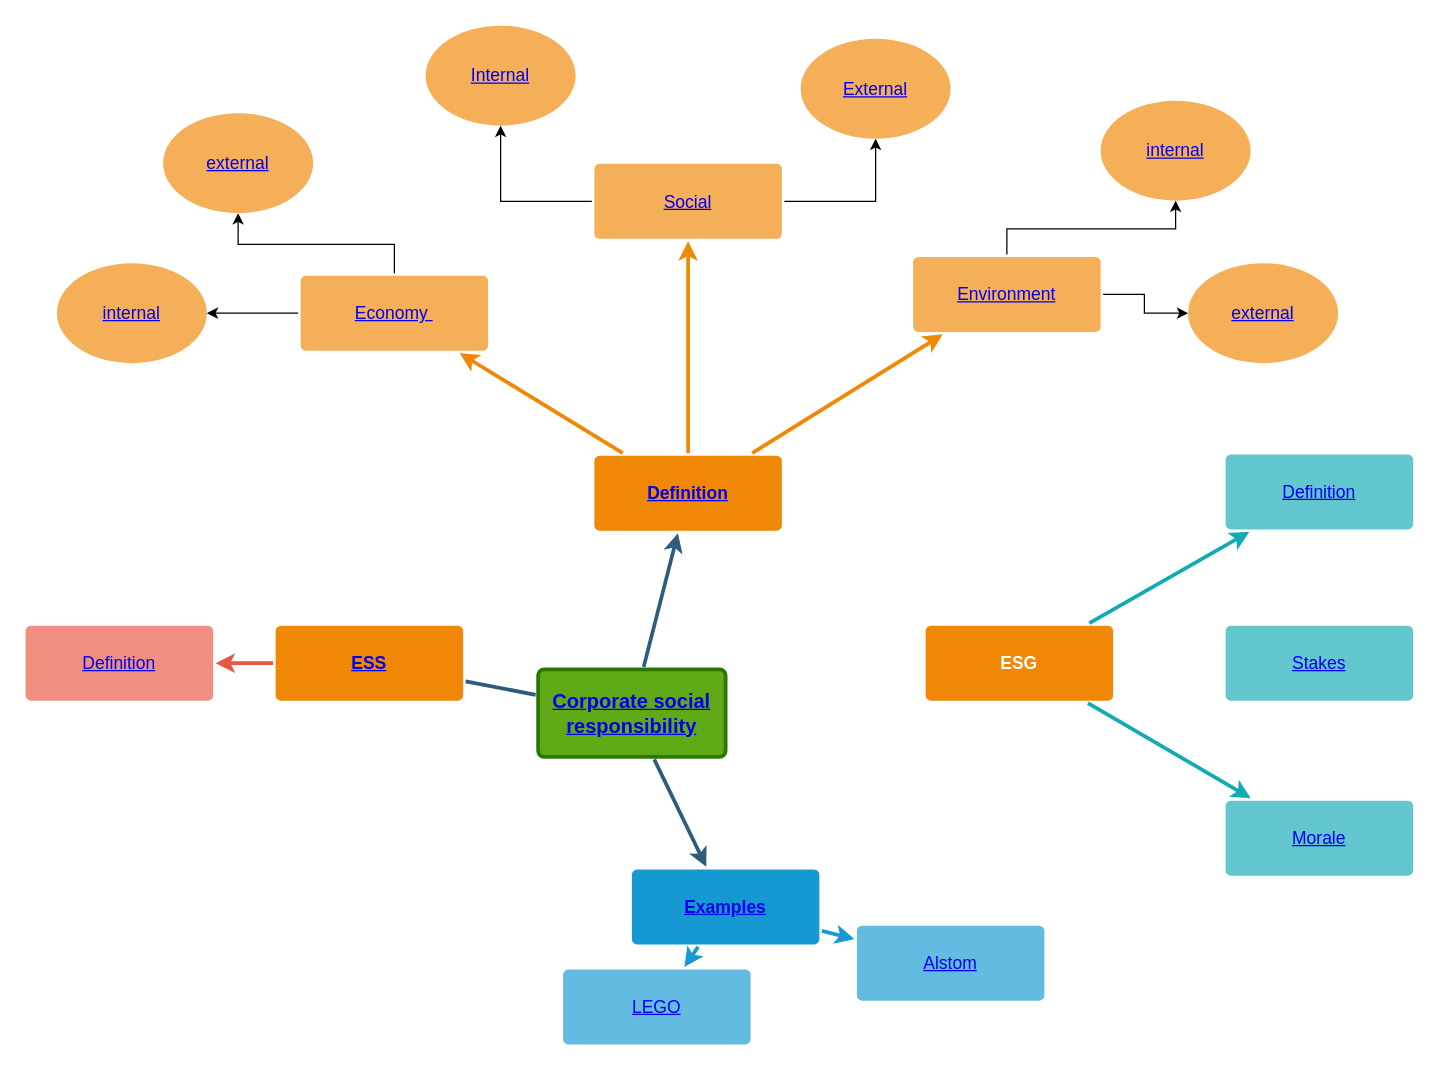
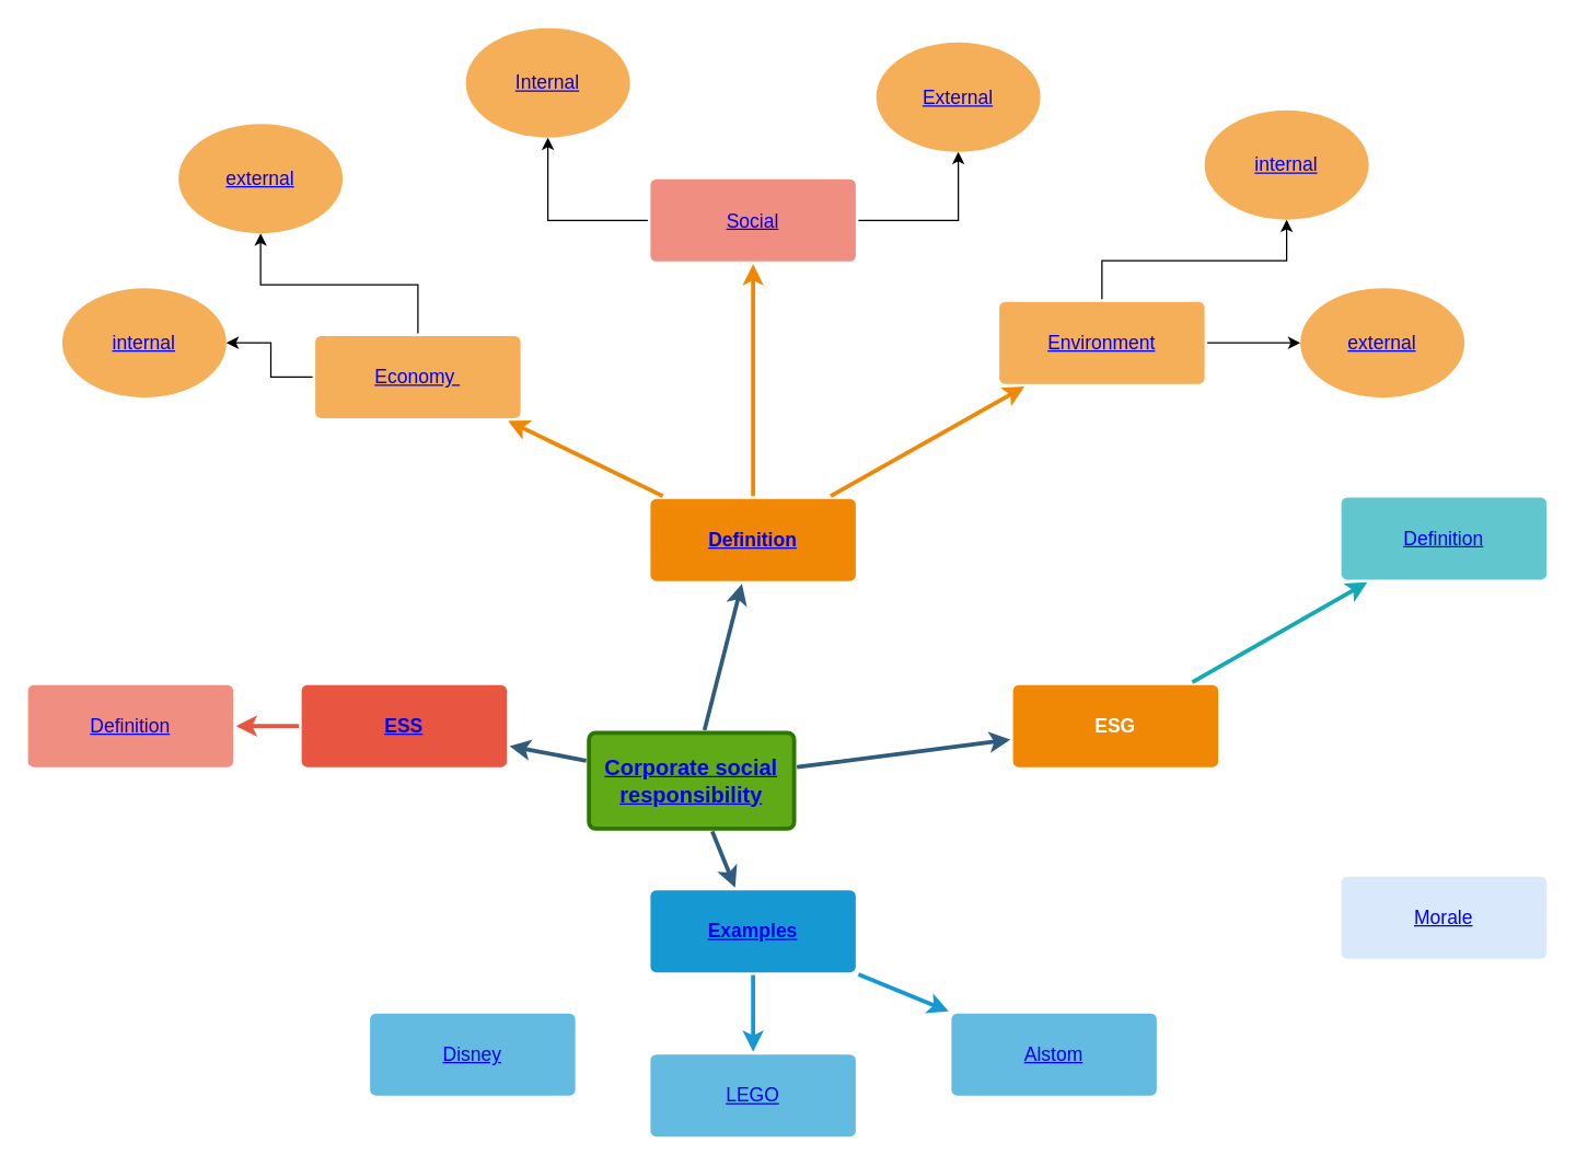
  <mxCell id="0" />
  <mxCell id="1" parent="0" />
  <mxCell id="2" value="" style="edgeStyle=none;rounded=0;jumpStyle=none;html=1;shadow=0;labelBackgroundColor=none;startArrow=none;startFill=0;endArrow=classic;endFill=1;jettySize=auto;orthogonalLoop=1;strokeColor=#2F5B7C;strokeWidth=3;fontFamily=Helvetica;fontSize=16;fontColor=#23445D;spacing=5;" parent="1" source="6" target="16" edge="1"><mxGeometry relative="1" as="geometry" /></mxCell>
+ <mxCell id="3" value="" style="edgeStyle=none;rounded=0;jumpStyle=none;html=1;shadow=0;labelBackgroundColor=none;startArrow=none;startFill=0;endArrow=classic;endFill=1;jettySize=auto;orthogonalLoop=1;strokeColor=#2F5B7C;strokeWidth=3;fontFamily=Helvetica;fontSize=16;fontColor=#23445D;spacing=5;" parent="1" source="6" target="29" edge="1"><mxGeometry relative="1" as="geometry" /></mxCell>
  <mxCell id="4" value="" style="edgeStyle=none;rounded=0;jumpStyle=none;html=1;shadow=0;labelBackgroundColor=none;startArrow=none;startFill=0;endArrow=classic;endFill=1;jettySize=auto;orthogonalLoop=1;strokeColor=#2F5B7C;strokeWidth=3;fontFamily=Helvetica;fontSize=16;fontColor=#23445D;spacing=5;" parent="1" source="6" target="12" edge="1"><mxGeometry relative="1" as="geometry" /></mxCell>
- <mxCell id="5" value="" style="edgeStyle=none;rounded=0;jumpStyle=none;html=1;shadow=0;labelBackgroundColor=none;startArrow=none;startFill=0;endArrow=none;endFill=1;jettySize=auto;orthogonalLoop=1;strokeColor=#2F5B7C;strokeWidth=3;fontFamily=Helvetica;fontSize=16;fontColor=#23445D;spacing=5;" parent="1" source="6" target="8" edge="1"><mxGeometry relative="1" as="geometry" /></mxCell>
+ <mxCell id="5" value="" style="edgeStyle=none;rounded=0;jumpStyle=none;html=1;shadow=0;labelBackgroundColor=none;startArrow=none;startFill=0;endArrow=classic;endFill=1;jettySize=auto;orthogonalLoop=1;strokeColor=#2F5B7C;strokeWidth=3;fontFamily=Helvetica;fontSize=16;fontColor=#23445D;spacing=5;" parent="1" source="6" target="8" edge="1"><mxGeometry relative="1" as="geometry" /></mxCell>
  <mxCell id="6" value="&lt;a href=&quot;https://www.youtube.com/watch?v=1bpf_sHebLI&quot;&gt;Corporate social responsibility&lt;/a&gt;" style="rounded=1;whiteSpace=wrap;html=1;shadow=0;labelBackgroundColor=none;strokeWidth=3;fontFamily=Helvetica;fontSize=16;align=center;fontStyle=1;spacing=5;arcSize=7;perimeterSpacing=2;fillColor=#60a917;strokeColor=#2D7600;fontColor=#ffffff;" parent="1" vertex="1"><mxGeometry x="430" y="535" width="150" height="70" as="geometry" /></mxCell>
  <mxCell id="7" value="" style="edgeStyle=none;rounded=1;jumpStyle=none;html=1;shadow=0;labelBackgroundColor=none;startArrow=none;startFill=0;jettySize=auto;orthogonalLoop=1;strokeColor=#E85642;strokeWidth=3;fontFamily=Helvetica;fontSize=14;fontColor=#FFFFFF;spacing=5;fontStyle=1;fillColor=#b0e3e6;" parent="1" source="8" target="9" edge="1"><mxGeometry relative="1" as="geometry" /></mxCell>
- <mxCell id="8" value="&lt;a href=&quot;https://miro.medium.com/max/875/1*vMOtzLNhi9uJQg6fSVUwoQ.jpeg&quot;&gt;ESS&lt;/a&gt;" style="rounded=1;whiteSpace=wrap;html=1;shadow=0;labelBackgroundColor=none;strokeColor=none;strokeWidth=3;fillColor=#f08705;fontFamily=Helvetica;fontSize=14;fontColor=#FFFFFF;align=center;spacing=5;fontStyle=1;arcSize=7;perimeterSpacing=2;" parent="1" vertex="1"><mxGeometry x="220" y="500" width="150" height="60" as="geometry" /></mxCell>
+ <mxCell id="8" value="&lt;a href=&quot;https://miro.medium.com/max/875/1*vMOtzLNhi9uJQg6fSVUwoQ.jpeg&quot;&gt;ESS&lt;/a&gt;" style="rounded=1;whiteSpace=wrap;html=1;shadow=0;labelBackgroundColor=none;strokeColor=none;strokeWidth=3;fillColor=#e85642;fontFamily=Helvetica;fontSize=14;fontColor=#FFFFFF;align=center;spacing=5;fontStyle=1;arcSize=7;perimeterSpacing=2;" parent="1" vertex="1"><mxGeometry x="220" y="500" width="150" height="60" as="geometry" /></mxCell>
  <mxCell id="9" value="&lt;a href=&quot;https://technologyatwork.itcilo.org/wp-content/uploads/2018/02/table_1.png&quot;&gt;Definition&lt;/a&gt;" style="rounded=1;whiteSpace=wrap;html=1;shadow=0;labelBackgroundColor=none;strokeColor=none;strokeWidth=3;fillColor=#f08e81;fontFamily=Helvetica;fontSize=14;fontColor=#FFFFFF;align=center;spacing=5;fontStyle=0;arcSize=7;perimeterSpacing=2;" parent="1" vertex="1"><mxGeometry x="20" y="500" width="150" height="60" as="geometry" /></mxCell>
  <mxCell id="10" value="" style="edgeStyle=none;rounded=0;jumpStyle=none;html=1;shadow=0;labelBackgroundColor=none;startArrow=none;startFill=0;endArrow=classic;endFill=1;jettySize=auto;orthogonalLoop=1;strokeColor=#1699D3;strokeWidth=3;fontFamily=Helvetica;fontSize=14;fontColor=#FFFFFF;spacing=5;" parent="1" source="12" target="14" edge="1"><mxGeometry relative="1" as="geometry" /></mxCell>
  <mxCell id="11" value="" style="edgeStyle=none;rounded=0;jumpStyle=none;html=1;shadow=0;labelBackgroundColor=none;startArrow=none;startFill=0;endArrow=classic;endFill=1;jettySize=auto;orthogonalLoop=1;strokeColor=#1699D3;strokeWidth=3;fontFamily=Helvetica;fontSize=14;fontColor=#FFFFFF;spacing=5;" parent="1" source="12" target="13" edge="1"><mxGeometry relative="1" as="geometry" /></mxCell>
- <mxCell id="12" value="&lt;a href=&quot;https://www.youtube.com/watch?v=wTidplpkqZE&quot;&gt;Examples&lt;/a&gt;" style="rounded=1;whiteSpace=wrap;html=1;shadow=0;labelBackgroundColor=none;strokeColor=none;strokeWidth=3;fillColor=#1699d3;fontFamily=Helvetica;fontSize=14;fontColor=#FFFFFF;align=center;spacing=5;fontStyle=1;arcSize=7;perimeterSpacing=2;" parent="1" vertex="1"><mxGeometry x="505" y="695" width="150" height="60" as="geometry" /></mxCell>
- <mxCell id="13" value="&lt;a href=&quot;https://www.youtube.com/watch?v=NWzTuFgXWxc&quot;&gt;Alstom&lt;/a&gt;" style="rounded=1;whiteSpace=wrap;html=1;shadow=0;labelBackgroundColor=none;strokeColor=none;strokeWidth=3;fillColor=#64bbe2;fontFamily=Helvetica;fontSize=14;fontColor=#FFFFFF;align=center;spacing=5;arcSize=7;perimeterSpacing=2;" parent="1" vertex="1"><mxGeometry x="685" y="740" width="150" height="60" as="geometry" /></mxCell>
- <mxCell id="14" value="&lt;a href=&quot;https://www.youtube.com/watch?v=QkH13mO0uog&quot;&gt;LEGO&lt;/a&gt;" style="rounded=1;whiteSpace=wrap;html=1;shadow=0;labelBackgroundColor=none;strokeColor=none;strokeWidth=3;fillColor=#64bbe2;fontFamily=Helvetica;fontSize=14;fontColor=#FFFFFF;align=center;spacing=5;arcSize=7;perimeterSpacing=2;" parent="1" vertex="1"><mxGeometry x="450" y="775" width="150" height="60" as="geometry" /></mxCell>
+ <mxCell id="12" value="&lt;a href=&quot;https://www.youtube.com/watch?v=wTidplpkqZE&quot;&gt;Examples&lt;/a&gt;" style="rounded=1;whiteSpace=wrap;html=1;shadow=0;labelBackgroundColor=none;strokeColor=none;strokeWidth=3;fillColor=#1699d3;fontFamily=Helvetica;fontSize=14;fontColor=#FFFFFF;align=center;spacing=5;fontStyle=1;arcSize=7;perimeterSpacing=2;" parent="1" vertex="1"><mxGeometry x="475" y="650" width="150" height="60" as="geometry" /></mxCell>
+ <mxCell id="13" value="&lt;a href=&quot;https://www.youtube.com/watch?v=NWzTuFgXWxc&quot;&gt;Alstom&lt;/a&gt;" style="rounded=1;whiteSpace=wrap;html=1;shadow=0;labelBackgroundColor=none;strokeColor=none;strokeWidth=3;fillColor=#64bbe2;fontFamily=Helvetica;fontSize=14;fontColor=#FFFFFF;align=center;spacing=5;arcSize=7;perimeterSpacing=2;" parent="1" vertex="1"><mxGeometry x="695" y="740" width="150" height="60" as="geometry" /></mxCell>
+ <mxCell id="14" value="&lt;a href=&quot;https://www.youtube.com/watch?v=QkH13mO0uog&quot;&gt;LEGO&lt;/a&gt;" style="rounded=1;whiteSpace=wrap;html=1;shadow=0;labelBackgroundColor=none;strokeColor=none;strokeWidth=3;fillColor=#64bbe2;fontFamily=Helvetica;fontSize=14;fontColor=#FFFFFF;align=center;spacing=5;arcSize=7;perimeterSpacing=2;" parent="1" vertex="1"><mxGeometry x="475" y="770" width="150" height="60" as="geometry" /></mxCell>
+ <mxCell id="15" value="&lt;a href=&quot;https://www.youtube.com/c/DisneyCSR/featured&quot;&gt;Disney&lt;/a&gt;" style="rounded=1;whiteSpace=wrap;html=1;shadow=0;labelBackgroundColor=none;strokeColor=none;strokeWidth=3;fillColor=#64bbe2;fontFamily=Helvetica;fontSize=14;fontColor=#FFFFFF;align=center;spacing=5;arcSize=7;perimeterSpacing=2;" parent="1" vertex="1"><mxGeometry x="270" y="740" width="150" height="60" as="geometry" /></mxCell>
  <mxCell id="16" value="&lt;a href=&quot;https://www.youtube.com/watch?v=1bpf_sHebLI&quot;&gt;Definition&lt;/a&gt;" style="rounded=1;whiteSpace=wrap;html=1;shadow=0;labelBackgroundColor=none;strokeColor=none;strokeWidth=3;fillColor=#F08705;fontFamily=Helvetica;fontSize=14;fontColor=#FFFFFF;align=center;spacing=5;fontStyle=1;arcSize=7;perimeterSpacing=2;" parent="1" vertex="1"><mxGeometry x="475" y="364" width="150" height="60" as="geometry" /></mxCell>
  <mxCell id="17" value="" style="edgeStyle=orthogonalEdgeStyle;rounded=0;orthogonalLoop=1;jettySize=auto;html=1;" parent="1" source="19" target="39" edge="1"><mxGeometry relative="1" as="geometry" /></mxCell>
  <mxCell id="18" value="" style="edgeStyle=orthogonalEdgeStyle;rounded=0;orthogonalLoop=1;jettySize=auto;html=1;" parent="1" source="19" target="40" edge="1"><mxGeometry relative="1" as="geometry" /></mxCell>
- <mxCell id="19" value="&lt;a href=&quot;https://www.youtube.com/watch?v=mTAa2Bm0EZM&quot;&gt;Environment&lt;/a&gt;" style="rounded=1;whiteSpace=wrap;html=1;shadow=0;labelBackgroundColor=none;strokeColor=none;strokeWidth=3;fillColor=#f5af58;fontFamily=Helvetica;fontSize=14;fontColor=#FFFFFF;align=center;spacing=5;arcSize=7;perimeterSpacing=2;" parent="1" vertex="1"><mxGeometry x="730" y="205" width="150" height="60" as="geometry" /></mxCell>
+ <mxCell id="19" value="&lt;a href=&quot;https://www.youtube.com/watch?v=mTAa2Bm0EZM&quot;&gt;Environment&lt;/a&gt;" style="rounded=1;whiteSpace=wrap;html=1;shadow=0;labelBackgroundColor=none;strokeColor=none;strokeWidth=3;fillColor=#f5af58;fontFamily=Helvetica;fontSize=14;fontColor=#FFFFFF;align=center;spacing=5;arcSize=7;perimeterSpacing=2;" parent="1" vertex="1"><mxGeometry x="730" y="220" width="150" height="60" as="geometry" /></mxCell>
  <mxCell id="20" value="" style="edgeStyle=none;rounded=0;jumpStyle=none;html=1;shadow=0;labelBackgroundColor=none;startArrow=none;startFill=0;endArrow=classic;endFill=1;jettySize=auto;orthogonalLoop=1;strokeColor=#F08705;strokeWidth=3;fontFamily=Helvetica;fontSize=14;fontColor=#FFFFFF;spacing=5;" parent="1" source="16" target="19" edge="1"><mxGeometry relative="1" as="geometry" /></mxCell>
  <mxCell id="21" value="" style="edgeStyle=orthogonalEdgeStyle;rounded=0;orthogonalLoop=1;jettySize=auto;html=1;" parent="1" source="23" target="37" edge="1"><mxGeometry relative="1" as="geometry" /></mxCell>
  <mxCell id="22" value="" style="edgeStyle=orthogonalEdgeStyle;rounded=0;orthogonalLoop=1;jettySize=auto;html=1;" parent="1" source="23" target="38" edge="1"><mxGeometry relative="1" as="geometry" /></mxCell>
- <mxCell id="23" value="&lt;a href=&quot;https://www.youtube.com/watch?v=Z5KZhm19EO0&quot;&gt;Social&lt;/a&gt;" style="rounded=1;whiteSpace=wrap;html=1;shadow=0;labelBackgroundColor=none;strokeColor=none;strokeWidth=3;fillColor=#f5af58;fontFamily=Helvetica;fontSize=14;fontColor=#FFFFFF;align=center;spacing=5;arcSize=7;perimeterSpacing=2;" parent="1" vertex="1"><mxGeometry x="475" y="130.5" width="150" height="60" as="geometry" /></mxCell>
+ <mxCell id="23" value="&lt;a href=&quot;https://www.youtube.com/watch?v=Z5KZhm19EO0&quot;&gt;Social&lt;/a&gt;" style="rounded=1;whiteSpace=wrap;html=1;shadow=0;labelBackgroundColor=none;strokeColor=none;strokeWidth=3;fillColor=#f08e81;fontFamily=Helvetica;fontSize=14;fontColor=#FFFFFF;align=center;spacing=5;arcSize=7;perimeterSpacing=2;" parent="1" vertex="1"><mxGeometry x="475" y="130.5" width="150" height="60" as="geometry" /></mxCell>
  <mxCell id="24" value="" style="edgeStyle=none;rounded=0;jumpStyle=none;html=1;shadow=0;labelBackgroundColor=none;startArrow=none;startFill=0;endArrow=classic;endFill=1;jettySize=auto;orthogonalLoop=1;strokeColor=#F08705;strokeWidth=3;fontFamily=Helvetica;fontSize=14;fontColor=#FFFFFF;spacing=5;" parent="1" source="16" target="23" edge="1"><mxGeometry relative="1" as="geometry" /></mxCell>
  <mxCell id="25" value="" style="edgeStyle=orthogonalEdgeStyle;rounded=0;orthogonalLoop=1;jettySize=auto;html=1;" parent="1" source="27" target="35" edge="1"><mxGeometry relative="1" as="geometry" /></mxCell>
  <mxCell id="26" value="" style="edgeStyle=orthogonalEdgeStyle;rounded=0;orthogonalLoop=1;jettySize=auto;html=1;" parent="1" source="27" target="36" edge="1"><mxGeometry relative="1" as="geometry" /></mxCell>
- <mxCell id="27" value="&lt;a href=&quot;https://s3-us-west-2.amazonaws.com/courses-images/wp-content/uploads/sites/1938/2017/05/31144538/lue1.jpeg&quot;&gt;Economy&amp;nbsp;&lt;/a&gt;" style="rounded=1;whiteSpace=wrap;html=1;shadow=0;labelBackgroundColor=none;strokeColor=none;strokeWidth=3;fillColor=#f5af58;fontFamily=Helvetica;fontSize=14;fontColor=#FFFFFF;align=center;spacing=5;arcSize=7;perimeterSpacing=2;" parent="1" vertex="1"><mxGeometry x="240" y="220" width="150" height="60" as="geometry" /></mxCell>
+ <mxCell id="27" value="&lt;a href=&quot;https://s3-us-west-2.amazonaws.com/courses-images/wp-content/uploads/sites/1938/2017/05/31144538/lue1.jpeg&quot;&gt;Economy&amp;nbsp;&lt;/a&gt;" style="rounded=1;whiteSpace=wrap;html=1;shadow=0;labelBackgroundColor=none;strokeColor=none;strokeWidth=3;fillColor=#f5af58;fontFamily=Helvetica;fontSize=14;fontColor=#FFFFFF;align=center;spacing=5;arcSize=7;perimeterSpacing=2;" parent="1" vertex="1"><mxGeometry x="230" y="245" width="150" height="60" as="geometry" /></mxCell>
  <mxCell id="28" value="" style="edgeStyle=none;rounded=0;jumpStyle=none;html=1;shadow=0;labelBackgroundColor=none;startArrow=none;startFill=0;endArrow=classic;endFill=1;jettySize=auto;orthogonalLoop=1;strokeColor=#F08705;strokeWidth=3;fontFamily=Helvetica;fontSize=14;fontColor=#FFFFFF;spacing=5;" parent="1" source="16" target="27" edge="1"><mxGeometry relative="1" as="geometry" /></mxCell>
  <mxCell id="29" value="ESG" style="rounded=1;whiteSpace=wrap;html=1;shadow=0;labelBackgroundColor=none;strokeColor=none;strokeWidth=3;fillColor=#f08705;fontFamily=Helvetica;fontSize=14;fontColor=#FFFFFF;align=center;spacing=5;fontStyle=1;arcSize=7;perimeterSpacing=2;" parent="1" vertex="1"><mxGeometry x="740" y="500" width="150" height="60" as="geometry" /></mxCell>
- <mxCell id="30" value="&lt;a href=&quot;https://youtu.be/E0NkGtNU_9w&quot;&gt;Morale&lt;/a&gt;" style="rounded=1;whiteSpace=wrap;html=1;shadow=0;labelBackgroundColor=none;strokeColor=none;strokeWidth=3;fillColor=#61c6ce;fontFamily=Helvetica;fontSize=14;fontColor=#FFFFFF;align=center;spacing=5;fontStyle=0;arcSize=7;perimeterSpacing=2;" parent="1" vertex="1"><mxGeometry x="980" y="640" width="150" height="60" as="geometry" /></mxCell>
- <mxCell id="31" value="" style="edgeStyle=none;rounded=1;jumpStyle=none;html=1;shadow=0;labelBackgroundColor=none;startArrow=none;startFill=0;jettySize=auto;orthogonalLoop=1;strokeColor=#12AAB5;strokeWidth=3;fontFamily=Helvetica;fontSize=14;fontColor=#FFFFFF;spacing=5;fontStyle=1;fillColor=#b0e3e6;" parent="1" source="29" target="30" edge="1"><mxGeometry relative="1" as="geometry" /></mxCell>
- <mxCell id="32" value="&lt;a href=&quot;https://clutch.co/pr-firms/resources/how-corporate-social-responsibility-influences-buying-decisions&quot;&gt;Stakes&lt;/a&gt;" style="rounded=1;whiteSpace=wrap;html=1;shadow=0;labelBackgroundColor=none;strokeColor=none;strokeWidth=3;fillColor=#61c6ce;fontFamily=Helvetica;fontSize=14;fontColor=#FFFFFF;align=center;spacing=5;fontStyle=0;arcSize=7;perimeterSpacing=2;" parent="1" vertex="1"><mxGeometry x="980" y="500" width="150" height="60" as="geometry" /></mxCell>
+ <mxCell id="30" value="&lt;a href=&quot;https://youtu.be/E0NkGtNU_9w&quot;&gt;Morale&lt;/a&gt;" style="rounded=1;whiteSpace=wrap;html=1;shadow=0;labelBackgroundColor=none;strokeColor=none;strokeWidth=3;fillColor=#dae8fc;fontFamily=Helvetica;fontSize=14;fontColor=#FFFFFF;align=center;spacing=5;fontStyle=0;arcSize=7;perimeterSpacing=2;" parent="1" vertex="1"><mxGeometry x="980" y="640" width="150" height="60" as="geometry" /></mxCell>
  <mxCell id="33" value="&lt;a href=&quot;https://www.msci.com/our-solutions/esg-investing/esg-ratings&quot;&gt;Definition&lt;/a&gt;" style="rounded=1;whiteSpace=wrap;html=1;shadow=0;labelBackgroundColor=none;strokeColor=none;strokeWidth=3;fillColor=#61c6ce;fontFamily=Helvetica;fontSize=14;fontColor=#FFFFFF;align=center;spacing=5;fontStyle=0;arcSize=7;perimeterSpacing=2;" parent="1" vertex="1"><mxGeometry x="980" y="363" width="150" height="60" as="geometry" /></mxCell>
  <mxCell id="34" value="" style="edgeStyle=none;rounded=1;jumpStyle=none;html=1;shadow=0;labelBackgroundColor=none;startArrow=none;startFill=0;jettySize=auto;orthogonalLoop=1;strokeColor=#12AAB5;strokeWidth=3;fontFamily=Helvetica;fontSize=14;fontColor=#FFFFFF;spacing=5;fontStyle=1;fillColor=#b0e3e6;" parent="1" source="29" target="33" edge="1"><mxGeometry relative="1" as="geometry" /></mxCell>
  <mxCell id="35" value="&lt;a href=&quot;https://www.fsg.org/sites/default/files/BtC%20corp%20blog_4%20ways%20to%20make%20change.png&quot;&gt;internal&lt;/a&gt;" style="ellipse;whiteSpace=wrap;html=1;rounded=1;shadow=0;fontSize=14;fontColor=#FFFFFF;strokeColor=none;strokeWidth=3;fillColor=#f5af58;spacing=5;arcSize=7;" parent="1" vertex="1"><mxGeometry x="45" y="210" width="120" height="80" as="geometry" /></mxCell>
  <mxCell id="36" value="&lt;a href=&quot;https://www.distinct.lu/post/the-top-4-benefits-of-corporate-social-responsibility&quot;&gt;external&lt;/a&gt;" style="ellipse;whiteSpace=wrap;html=1;rounded=1;shadow=0;fontSize=14;fontColor=#FFFFFF;strokeColor=none;strokeWidth=3;fillColor=#f5af58;spacing=5;arcSize=7;" parent="1" vertex="1"><mxGeometry x="130" y="90" width="120" height="80" as="geometry" /></mxCell>
  <mxCell id="37" value="&lt;a href=&quot;https://youmatter.world/en/hr-csr-role-human-resources/&quot;&gt;Internal&lt;/a&gt;" style="ellipse;whiteSpace=wrap;html=1;rounded=1;shadow=0;fontSize=14;fontColor=#FFFFFF;strokeColor=none;strokeWidth=3;fillColor=#f5af58;spacing=5;arcSize=7;" parent="1" vertex="1"><mxGeometry x="340" y="20" width="120" height="80" as="geometry" /></mxCell>
  <mxCell id="38" value="&lt;a href=&quot;https://upload.wikimedia.org/wikipedia/commons/thumb/5/56/Stakeholder_%28en%29.svg/1920px-Stakeholder_%28en%29.svg.png&quot;&gt;External&lt;/a&gt;" style="ellipse;whiteSpace=wrap;html=1;rounded=1;shadow=0;fontSize=14;fontColor=#FFFFFF;strokeColor=none;strokeWidth=3;fillColor=#f5af58;spacing=5;arcSize=7;" parent="1" vertex="1"><mxGeometry x="640" y="30.5" width="120" height="80" as="geometry" /></mxCell>
  <mxCell id="39" value="&lt;a href=&quot;https://www.slideshare.net/Jgahtan/csr-in-the-ecological-environment&quot;&gt;internal&lt;/a&gt;" style="ellipse;whiteSpace=wrap;html=1;rounded=1;shadow=0;fontSize=14;fontColor=#FFFFFF;strokeColor=none;strokeWidth=3;fillColor=#f5af58;spacing=5;arcSize=7;" parent="1" vertex="1"><mxGeometry x="880" y="80" width="120" height="80" as="geometry" /></mxCell>
  <mxCell id="40" value="&lt;a href=&quot;https://www.triplepundit.com/story/2016/why-renewable-energy-now-requirement-csr/23496&quot;&gt;external&lt;/a&gt;" style="ellipse;whiteSpace=wrap;html=1;rounded=1;shadow=0;fontSize=14;fontColor=#FFFFFF;strokeColor=none;strokeWidth=3;fillColor=#f5af58;spacing=5;arcSize=7;" parent="1" vertex="1"><mxGeometry x="950" y="210" width="120" height="80" as="geometry" /></mxCell>
